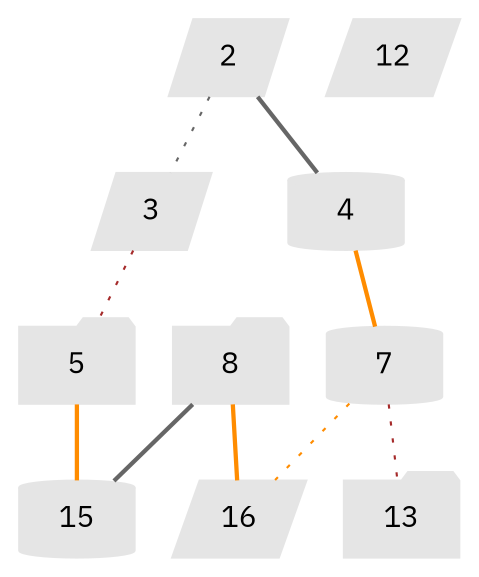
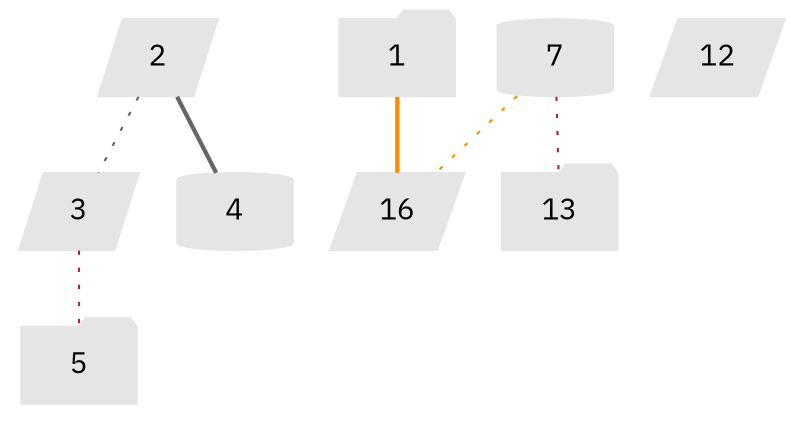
  graph {
    fontname="IBM Plex Sans"
    node [color=gray90 fontname="IBM Plex Sans" shape=parallelogram style=filled]
    edge [color=darkorange fontname="IBM Plex Sans" style=bold]
    2 [super="+1+6"]
    3 [super="+14"]
    4 [shape=cylinder super="+10+11+18"]
    5 [shape=folder super="+9"]
    7 [shape=cylinder]
-   15 [shape=cylinder super="+10"]
-   8 [shape=folder]
+   8 [shape=folder label=1]
    16 [super="+17"]
    13 [shape=folder super="+19"]
    12 [super="+1+9+20"]
    2 -- 3 [color=gray40 style=dotted]
    2 -- 4 [color=gray40]
    3 -- 5 [color=brown style=dotted]
-   4 -- 7
-   5 -- 15
    7 -- 16 [style=dotted]
    7 -- 13 [color=brown style=dotted]
-   8 -- 15 [color=gray40]
    8 -- 16
  }
